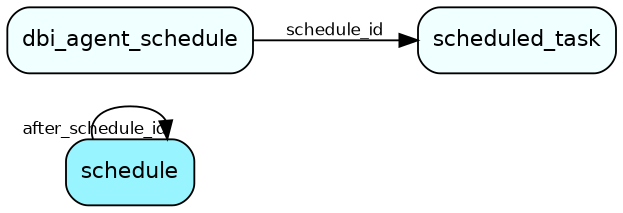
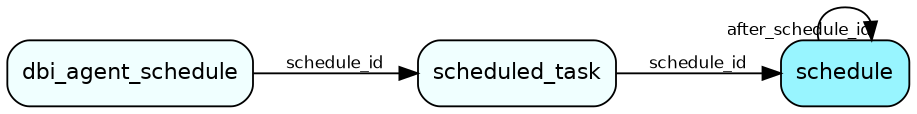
  digraph {
    rankdir=LR
    node [fillcolor=azure1 fontname=Helvetica fontsize=12 shape=box style="rounded, filled"]
    edge [fontname=Helvetica fontsize=9]
    schedule [fillcolor=cadetblue1]
    scheduled_task
    dbi_agent_schedule
    schedule -> schedule [headlabel=after_schedule_id]
+   scheduled_task -> schedule [label=schedule_id]
    dbi_agent_schedule -> scheduled_task [label=schedule_id]
  }
